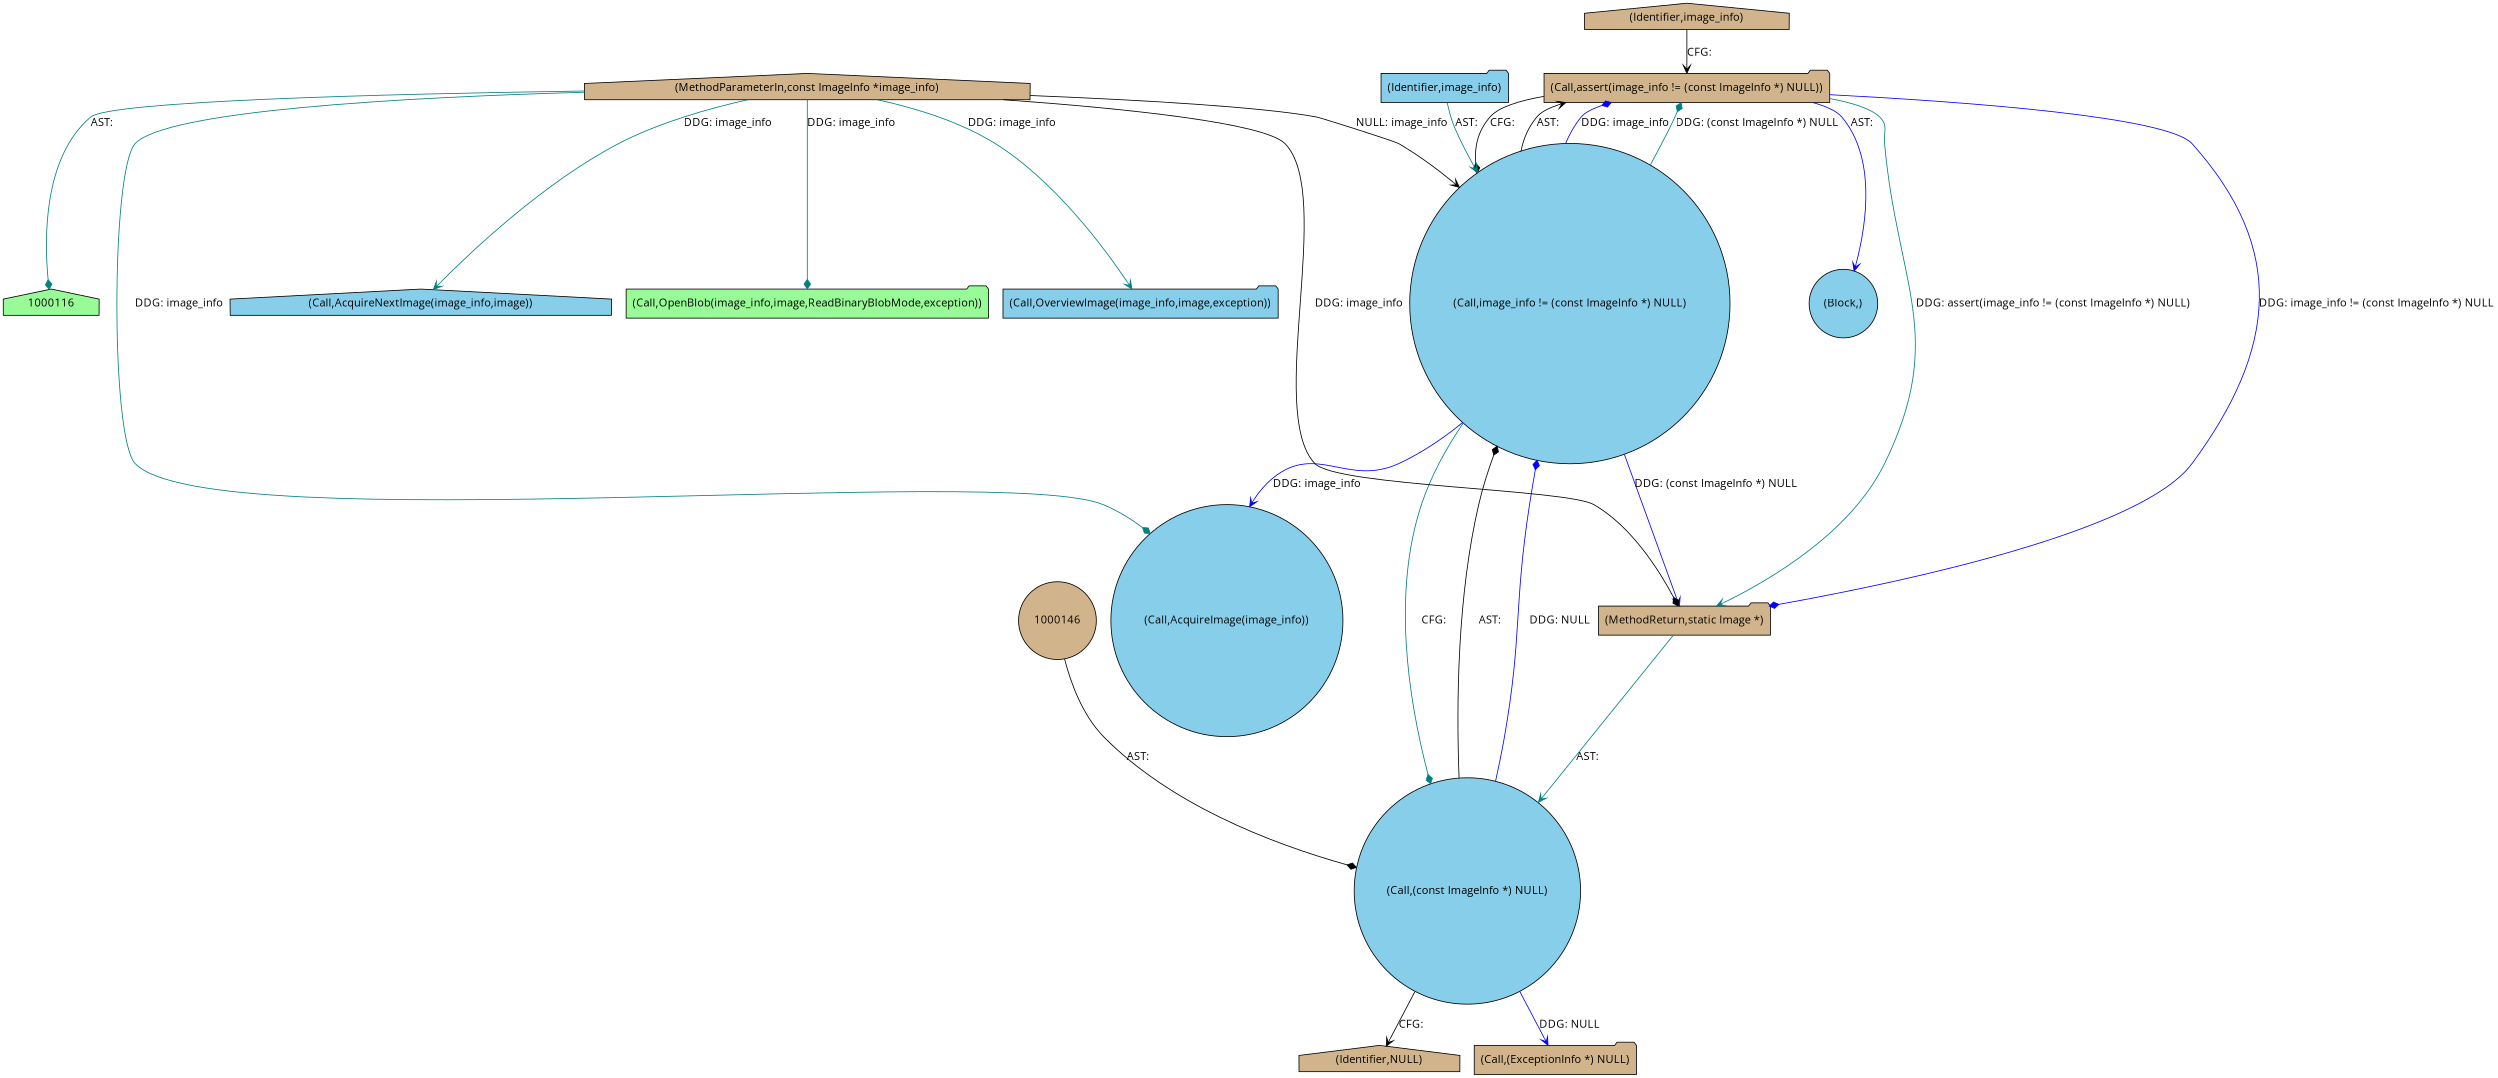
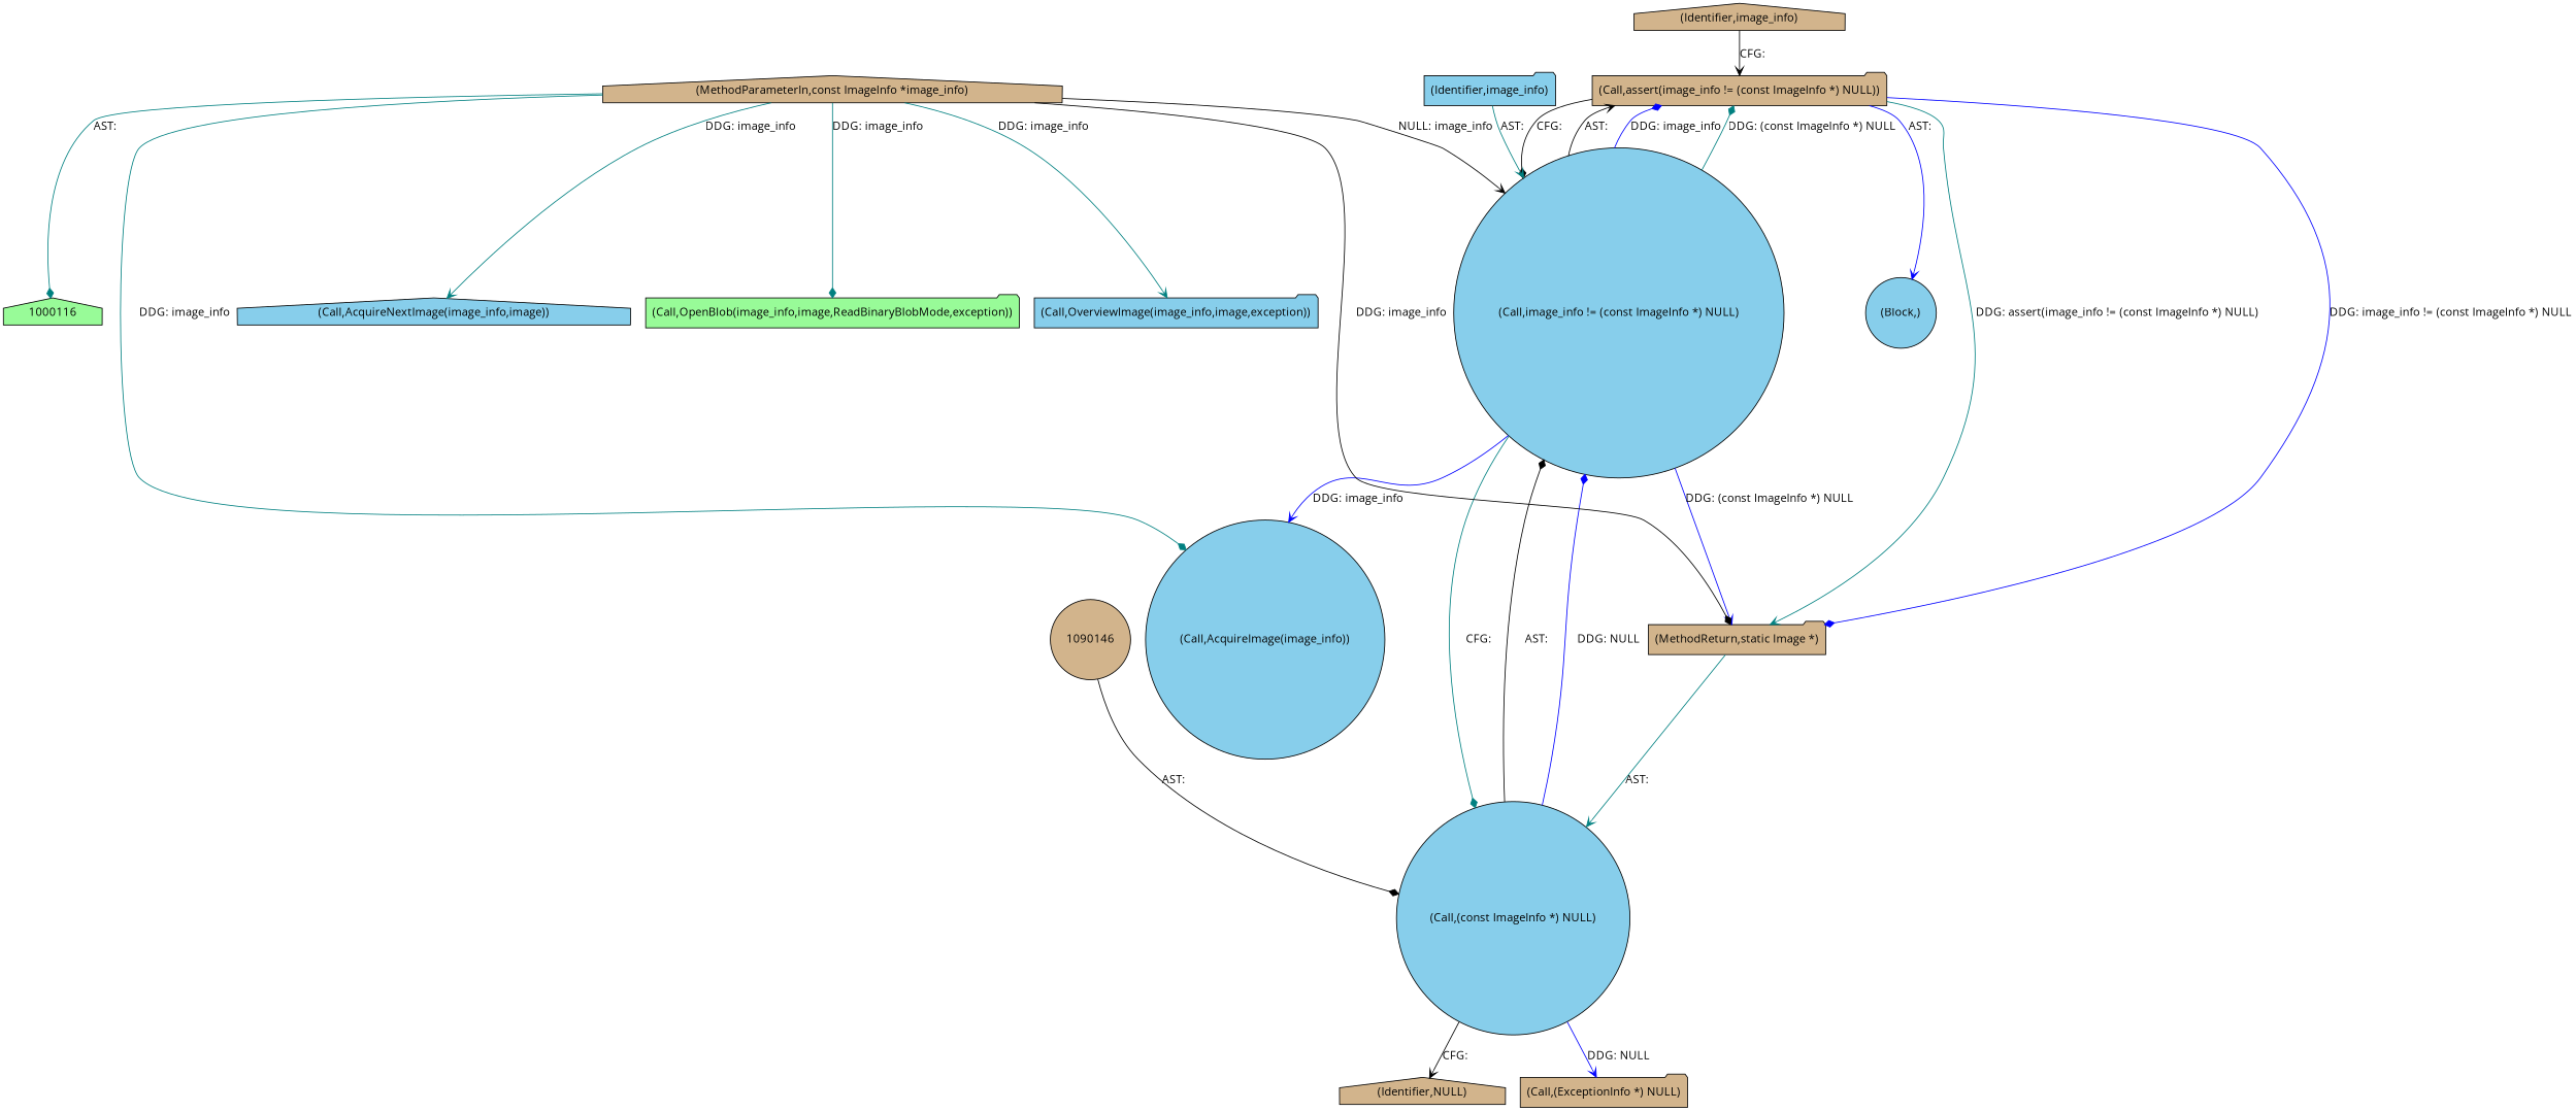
  digraph {
    fontname="Open Sans"
    node [fillcolor=tan fontname="Open Sans" shape=folder style=filled]
    edge [arrowhead=vee color=teal fontname="Open Sans"]
    n1 [label="(Call,assert(image_info != (const ImageInfo *) NULL))"]
    n2 [fillcolor=skyblue label="(Call,image_info != (const ImageInfo *) NULL)" shape=circle]
    n3 [fillcolor=skyblue label="(Block,)" shape=circle]
    n4 [label="(MethodReturn,static Image *)"]
    n5 [fillcolor=skyblue label="(Call,(const ImageInfo *) NULL)" shape=circle]
    n6 [fillcolor=skyblue label="(Call,AcquireImage(image_info))" shape=circle]
    n7 [label="(Identifier,NULL)" shape=house]
    n8 [label="(Call,(ExceptionInfo *) NULL)"]
    n9 [label="(MethodParameterIn,const ImageInfo *image_info)" shape=house]
    n10 [fillcolor=skyblue label="(Call,AcquireNextImage(image_info,image))" shape=house]
    n11 [fillcolor=palegreen label="(Call,OpenBlob(image_info,image,ReadBinaryBlobMode,exception))"]
    n12 [fillcolor=skyblue label="(Call,OverviewImage(image_info,image,exception))"]
    1000116 [fillcolor=palegreen shape=house]
    n14 [fillcolor=skyblue label="(Identifier,image_info)"]
    n15 [label="(Identifier,image_info)" shape=house]
-   1000146 [shape=circle]
+   1000146 [shape=circle label=1090146]
    n1 -> n2 [arrowhead=diamond color=black label="CFG: "]
    n1 -> n3 [color=blue label="AST: "]
    n1 -> n4 [label="DDG: assert(image_info != (const ImageInfo *) NULL)"]
    n1 -> n4 [arrowhead=diamond color=blue label="DDG: image_info != (const ImageInfo *) NULL"]
    n2 -> n1 [color=black label="AST: "]
    n2 -> n1 [arrowhead=diamond color=blue label="DDG: image_info"]
    n2 -> n1 [arrowhead=diamond label="DDG: (const ImageInfo *) NULL"]
    n2 -> n4 [color=blue label="DDG: (const ImageInfo *) NULL"]
    n2 -> n5 [arrowhead=diamond label="CFG: "]
    n2 -> n6 [color=blue label="DDG: image_info"]
    n4 -> n5 [label="AST: "]
    n5 -> n2 [arrowhead=diamond color=black label="AST: "]
    n5 -> n2 [arrowhead=diamond color=blue label="DDG: NULL"]
    n5 -> n7 [color=black label="CFG: "]
    n5 -> n8 [color=blue label="DDG: NULL"]
    n9 -> n2 [color=black label="NULL: image_info"]
    n9 -> n4 [arrowhead=diamond color=black label="DDG: image_info"]
    n9 -> n6 [arrowhead=diamond label="DDG: image_info"]
    n9 -> n10 [label="DDG: image_info"]
    n9 -> n11 [arrowhead=diamond label="DDG: image_info"]
    n9 -> n12 [label="DDG: image_info"]
    n9 -> 1000116 [arrowhead=diamond label="AST: "]
    n14 -> n2 [label="AST: "]
    n15 -> n1 [color=black label="CFG: "]
    1000146 -> n5 [arrowhead=diamond color=black label="AST: "]
  }
